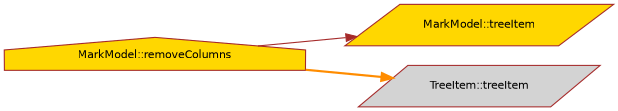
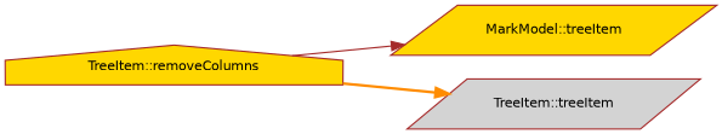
  digraph {
    rankdir=LR
    node [color=brown fillcolor=gold fontname=Helvetica fontsize=10 shape=parallelogram style=filled]
    edge [arrowhead=normal fontname=Helvetica fontsize=10 labelfontname=Helvetica labelfontsize=10]
-   n1 [fontcolor=black height=0.2 label="MarkModel::removeColumns" shape=house width=0.4]
+   n1 [fontcolor=black height=0.2 label="TreeItem::removeColumns" shape=house width=0.4]
    n2 [height=0.2 label="MarkModel::treeItem" width=0.4]
    n3 [fillcolor=lightgrey height=0.2 label="TreeItem::treeItem" width=0.4]
    n1 -> n2 [color=brown style=solid]
    n1 -> n3 [color=darkorange style=bold]
  }
